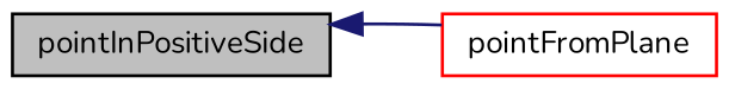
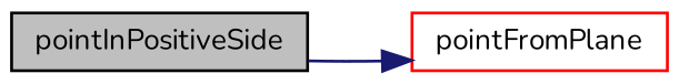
  digraph {
    rankdir=LR
    fontname=Nunito
    node [fontname=Nunito fontsize=10 shape=record style=filled]
    n1 [color=black fillcolor=grey75 fontcolor=black height=0.2 label=pointInPositiveSide width=0.4]
    n2 [color=red fillcolor=white height=0.2 label=pointFromPlane width=0.4]
-   n2 -> n1 [color=midnightblue fontname=Nunito fontsize=10 labelfontname=Helvetica labelfontsize=10 style=solid]
+   n1 -> n2 [color=midnightblue fontname=Nunito fontsize=10 labelfontname=Helvetica labelfontsize=10 style=solid]
  }
